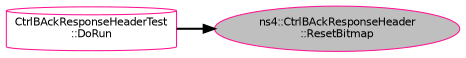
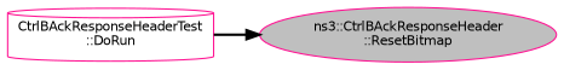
  digraph {
    rankdir=RL
    node [color=deeppink fontname=Helvetica fontsize=10 style=filled]
-   n1 [fillcolor=grey75 fontcolor=black height=0.2 label="ns4::CtrlBAckResponseHeader\l::ResetBitmap" shape=ellipse width=0.4]
+   n1 [fillcolor=grey75 fontcolor=black height=0.2 label="ns3::CtrlBAckResponseHeader\l::ResetBitmap" shape=ellipse width=0.4]
    n2 [fillcolor=white height=0.2 label="CtrlBAckResponseHeaderTest\l::DoRun" shape=cylinder width=0.4]
    n1 -> n2 [color=black dir=back fontname=Helvetica fontsize=10 labelfontname=Helvetica labelfontsize=10 style=bold]
  }
